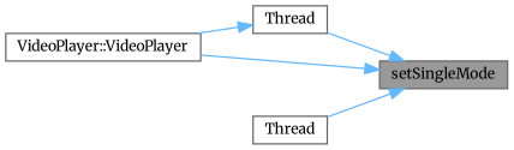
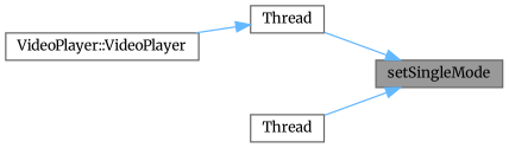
  digraph {
    rankdir=RL
    fontname=Merriweather
    node [color=grey40 fillcolor=white fontname=Merriweather fontsize=10 shape=box style=filled]
    edge [color=steelblue1 dir=back fontname=Merriweather fontsize=10 labelfontname=Helvetica labelfontsize=10 style=solid]
    n1 [color=gray40 fillcolor=grey60 fontcolor=black height=0.2 label=setSingleMode width=0.4]
    n2 [height=0.2 label=Thread width=0.4]
    n3 [height=0.2 label="VideoPlayer::VideoPlayer" width=0.4]
    n4 [height=0.2 label=Thread width=0.4]
    n1 -> n2
-   n1 -> n3
    n1 -> n4
    n2 -> n3
  }
